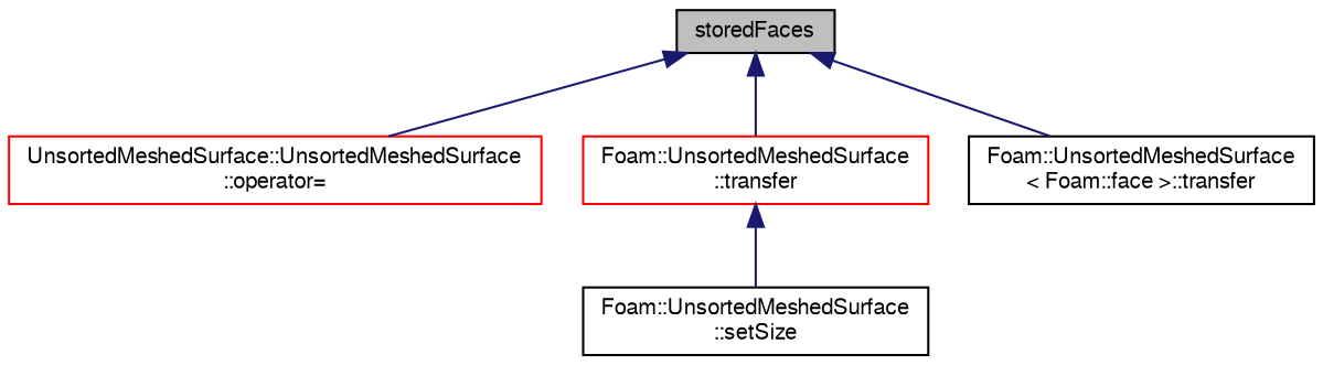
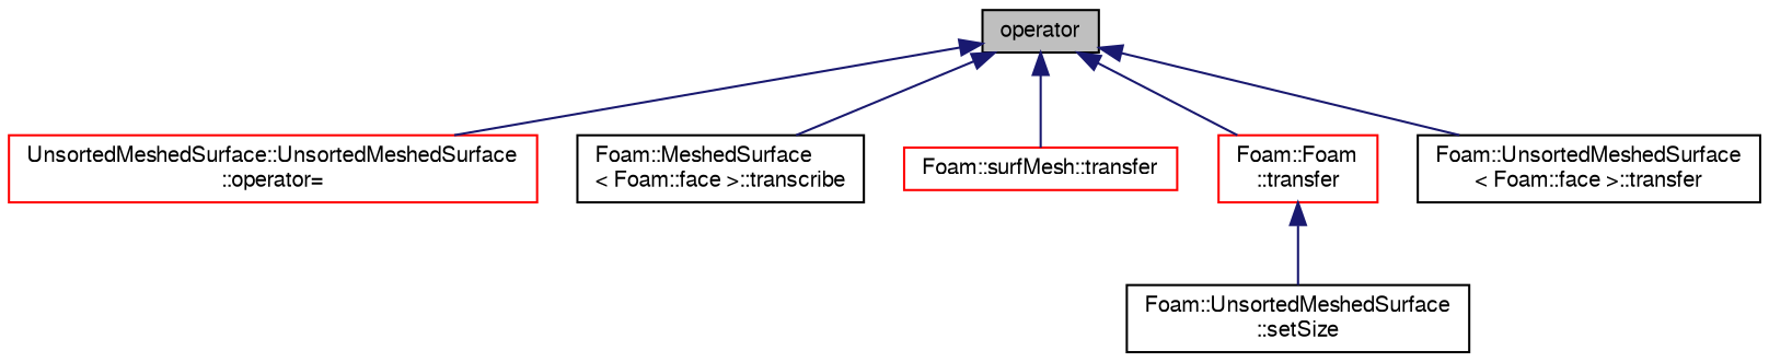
  digraph {
    rankdir=TB
    node [color=black fontname=FreeSans fontsize=10 shape=record]
    edge [color=midnightblue dir=back fontname=FreeSans fontsize=10 labelfontname=FreeSans labelfontsize=10 style=solid]
-   n1 [fillcolor=grey75 fontcolor=black height=0.2 label=storedFaces style=filled width=0.4]
+   n1 [fillcolor=grey75 fontcolor=black height=0.2 label=operator style=filled width=0.4]
    n2 [color=red height=0.2 label="UnsortedMeshedSurface::UnsortedMeshedSurface\l::operator=" width=0.4]
-   n5 [color=red height=0.2 label="Foam::UnsortedMeshedSurface\l::transfer" width=0.4]
+   n3 [height=0.2 label="Foam::MeshedSurface\l\< Foam::face \>::transcribe" width=0.4]
+   n4 [color=red height=0.2 label="Foam::surfMesh::transfer" width=0.4]
+   n5 [color=red height=0.2 label="Foam::Foam\l::transfer" width=0.4]
    n6 [height=0.2 label="Foam::UnsortedMeshedSurface\l\< Foam::face \>::transfer" width=0.4]
    n7 [height=0.2 label="Foam::UnsortedMeshedSurface\l::setSize" width=0.4]
    n1 -> n2
+   n1 -> n3
+   n1 -> n4
    n1 -> n5
    n1 -> n6
    n5 -> n7
  }
